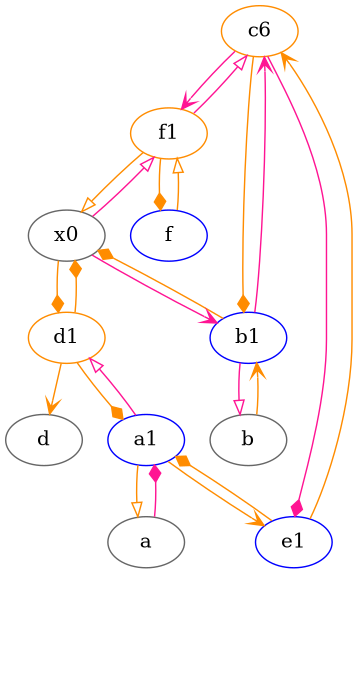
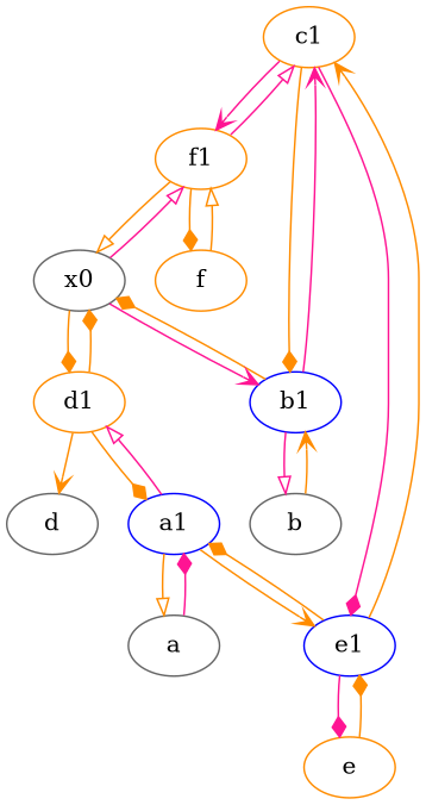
  digraph {
    node [color=darkorange]
    edge [arrowhead=diamond color=darkorange]
-   c1 [label=c6]
+   c1
    f1
    b1 [color=blue]
    e1 [color=blue]
    x0 [color=gray40]
-   f [color=blue]
+   f
    d1
    b [color=gray40]
    a1 [color=blue]
+   e
    a [color=gray40]
    d [color=gray40]
    c1 -> f1 [arrowhead=vee color=deeppink]
    c1 -> b1
    c1 -> e1 [color=deeppink]
    f1 -> c1 [arrowhead=onormal color=deeppink]
    f1 -> x0 [arrowhead=onormal]
    f1 -> f
    b1 -> c1 [arrowhead=vee color=deeppink]
    b1 -> x0
    b1 -> b [arrowhead=onormal color=deeppink]
    e1 -> c1 [arrowhead=vee]
    e1 -> a1
+   e1 -> e [color=deeppink]
    x0 -> f1 [arrowhead=onormal color=deeppink]
    x0 -> b1 [arrowhead=vee color=deeppink]
    x0 -> d1
    f -> f1 [arrowhead=onormal]
    d1 -> x0
    d1 -> a1
    d1 -> d [arrowhead=vee]
    b -> b1 [arrowhead=vee]
    a1 -> e1 [arrowhead=vee]
    a1 -> d1 [arrowhead=onormal color=deeppink]
    a1 -> a [arrowhead=onormal]
+   e -> e1
    a -> a1 [color=deeppink]
  }
